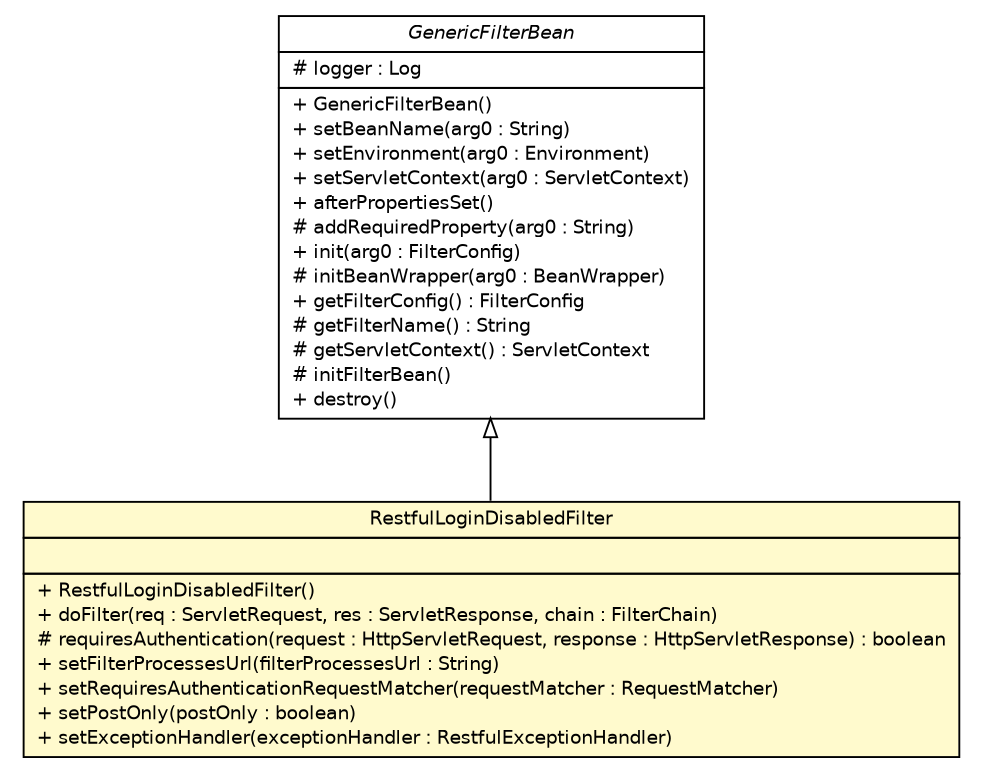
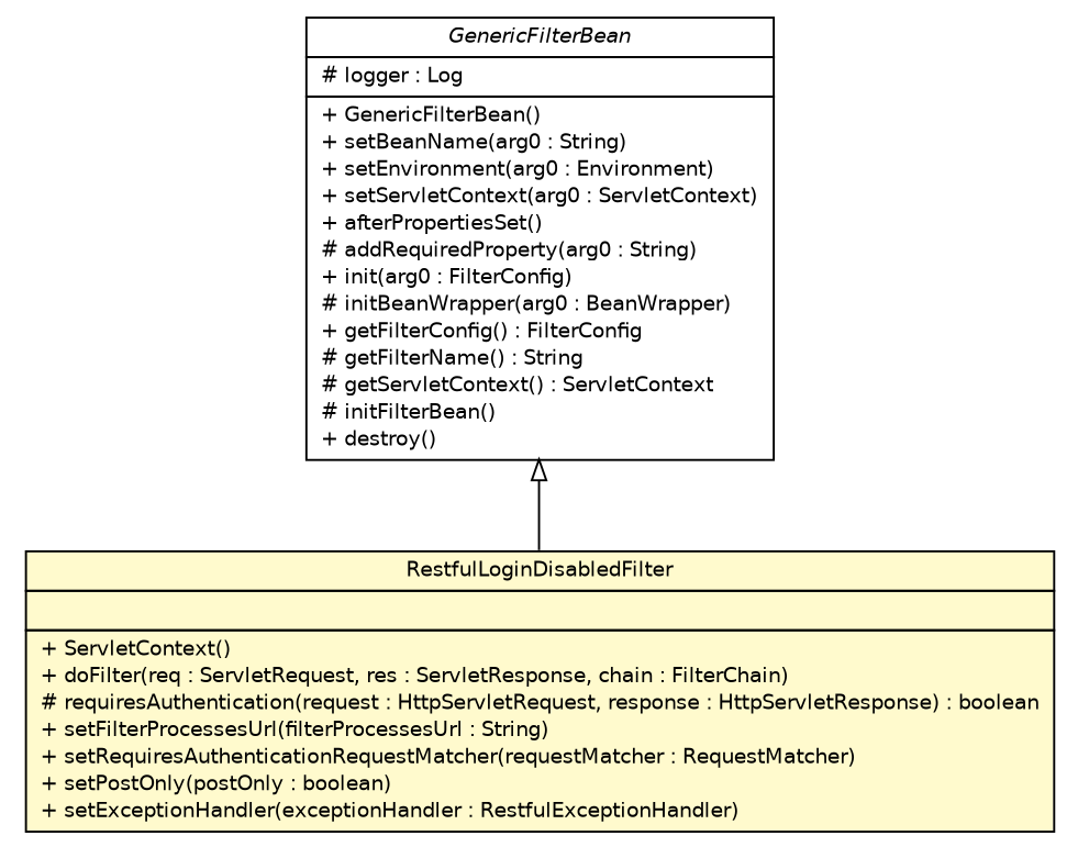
  digraph {
    nodesep=0.25
    ranksep=0.5
    node [fontcolor=black fontname=Helvetica fontsize=10.0 shape=plaintext]
-   n1 [label=<<table title="cn.home1.oss.lib.security.internal.rest.RestfulLoginDisabledFilter" border="0" cellborder="1" cellspacing="0" cellpadding="2" port="p" bgcolor="lemonChiffon" href="./RestfulLoginDisabledFilter.html"> 		<tr><td><table border="0" cellspacing="0" cellpadding="1"> <tr><td align="center" balign="center"> RestfulLoginDisabledFilter </td></tr> 		</table></td></tr> 		<tr><td><table border="0" cellspacing="0" cellpadding="1"> <tr><td align="left" balign="left">  </td></tr> 		</table></td></tr> 		<tr><td><table border="0" cellspacing="0" cellpadding="1"> <tr><td align="left" balign="left"> + RestfulLoginDisabledFilter() </td></tr> <tr><td align="left" balign="left"> + doFilter(req : ServletRequest, res : ServletResponse, chain : FilterChain) </td></tr> <tr><td align="left" balign="left"> # requiresAuthentication(request : HttpServletRequest, response : HttpServletResponse) : boolean </td></tr> <tr><td align="left" balign="left"> + setFilterProcessesUrl(filterProcessesUrl : String) </td></tr> <tr><td align="left" balign="left"> + setRequiresAuthenticationRequestMatcher(requestMatcher : RequestMatcher) </td></tr> <tr><td align="left" balign="left"> + setPostOnly(postOnly : boolean) </td></tr> <tr><td align="left" balign="left"> + setExceptionHandler(exceptionHandler : RestfulExceptionHandler) </td></tr> 		</table></td></tr> 		</table>>]
+   n1 [label=<<table title="cn.home1.oss.lib.security.internal.rest.RestfulLoginDisabledFilter" border="0" cellborder="1" cellspacing="0" cellpadding="2" port="p" bgcolor="lemonChiffon" href="./RestfulLoginDisabledFilter.html"> 		<tr><td><table border="0" cellspacing="0" cellpadding="1"> <tr><td align="center" balign="center"> RestfulLoginDisabledFilter </td></tr> 		</table></td></tr> 		<tr><td><table border="0" cellspacing="0" cellpadding="1"> <tr><td align="left" balign="left">  </td></tr> 		</table></td></tr> 		<tr><td><table border="0" cellspacing="0" cellpadding="1"> <tr><td align="left" balign="left"> + ServletContext() </td></tr> <tr><td align="left" balign="left"> + doFilter(req : ServletRequest, res : ServletResponse, chain : FilterChain) </td></tr> <tr><td align="left" balign="left"> # requiresAuthentication(request : HttpServletRequest, response : HttpServletResponse) : boolean </td></tr> <tr><td align="left" balign="left"> + setFilterProcessesUrl(filterProcessesUrl : String) </td></tr> <tr><td align="left" balign="left"> + setRequiresAuthenticationRequestMatcher(requestMatcher : RequestMatcher) </td></tr> <tr><td align="left" balign="left"> + setPostOnly(postOnly : boolean) </td></tr> <tr><td align="left" balign="left"> + setExceptionHandler(exceptionHandler : RestfulExceptionHandler) </td></tr> 		</table></td></tr> 		</table>>]
    n2 [label=<<table title="org.springframework.web.filter.GenericFilterBean" border="0" cellborder="1" cellspacing="0" cellpadding="2" port="p" href="http://java.sun.com/j2se/1.4.2/docs/api/org/springframework/web/filter/GenericFilterBean.html"> 		<tr><td><table border="0" cellspacing="0" cellpadding="1"> <tr><td align="center" balign="center"><font face="Helvetica-Oblique"> GenericFilterBean </font></td></tr> 		</table></td></tr> 		<tr><td><table border="0" cellspacing="0" cellpadding="1"> <tr><td align="left" balign="left"> # logger : Log </td></tr> 		</table></td></tr> 		<tr><td><table border="0" cellspacing="0" cellpadding="1"> <tr><td align="left" balign="left"> + GenericFilterBean() </td></tr> <tr><td align="left" balign="left"> + setBeanName(arg0 : String) </td></tr> <tr><td align="left" balign="left"> + setEnvironment(arg0 : Environment) </td></tr> <tr><td align="left" balign="left"> + setServletContext(arg0 : ServletContext) </td></tr> <tr><td align="left" balign="left"> + afterPropertiesSet() </td></tr> <tr><td align="left" balign="left"> # addRequiredProperty(arg0 : String) </td></tr> <tr><td align="left" balign="left"> + init(arg0 : FilterConfig) </td></tr> <tr><td align="left" balign="left"> # initBeanWrapper(arg0 : BeanWrapper) </td></tr> <tr><td align="left" balign="left"> + getFilterConfig() : FilterConfig </td></tr> <tr><td align="left" balign="left"> # getFilterName() : String </td></tr> <tr><td align="left" balign="left"> # getServletContext() : ServletContext </td></tr> <tr><td align="left" balign="left"> # initFilterBean() </td></tr> <tr><td align="left" balign="left"> + destroy() </td></tr> 		</table></td></tr> 		</table>>]
    n2 -> n1 [arrowtail=empty dir=back fontname=Helvetica fontsize=10 headport=p labelfontname=Helvetica labelfontsize=10 tailport=p]
  }
